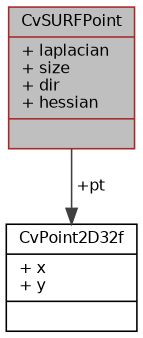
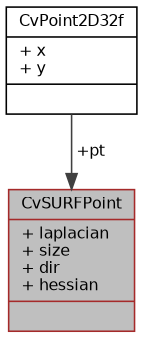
  digraph {
    node [fontname=Helvetica fontsize=10 shape=record style=filled]
    n1 [color=brown fillcolor=grey75 fontcolor=black height=0.2 label="{CvSURFPoint\n|+ laplacian\l+ size\l+ dir\l+ hessian\l|}" width=0.4]
    n2 [color=black fillcolor=white height=0.2 label="{CvPoint2D32f\n|+ x\l+ y\l|}" width=0.4]
-   n1 -> n2 [arrowhead=normal color=grey25 fontname=Helvetica fontsize=10 label=" +pt" labelfontname=Helvetica labelfontsize=10 style=solid]
+   n2 -> n1 [arrowhead=normal color=grey25 fontname=Helvetica fontsize=10 label=" +pt" labelfontname=Helvetica labelfontsize=10 style=solid]
  }
